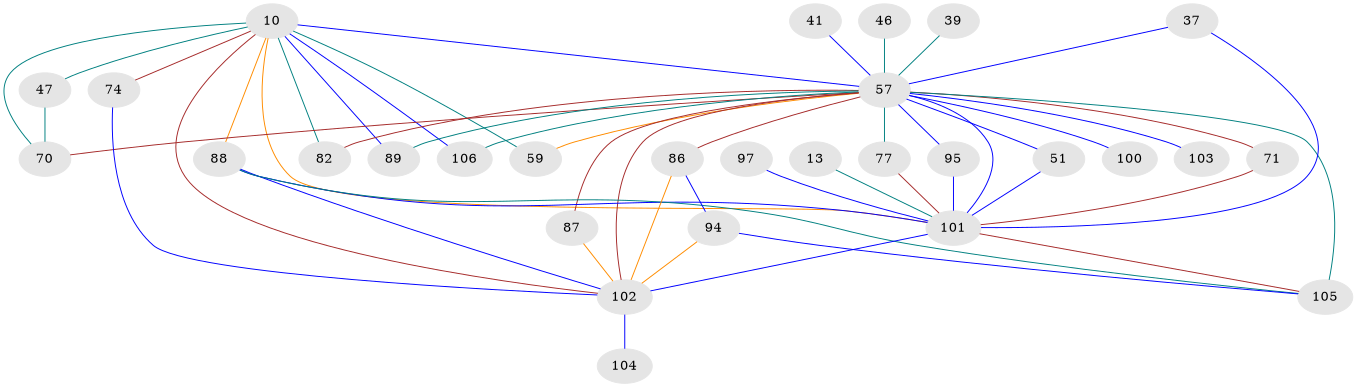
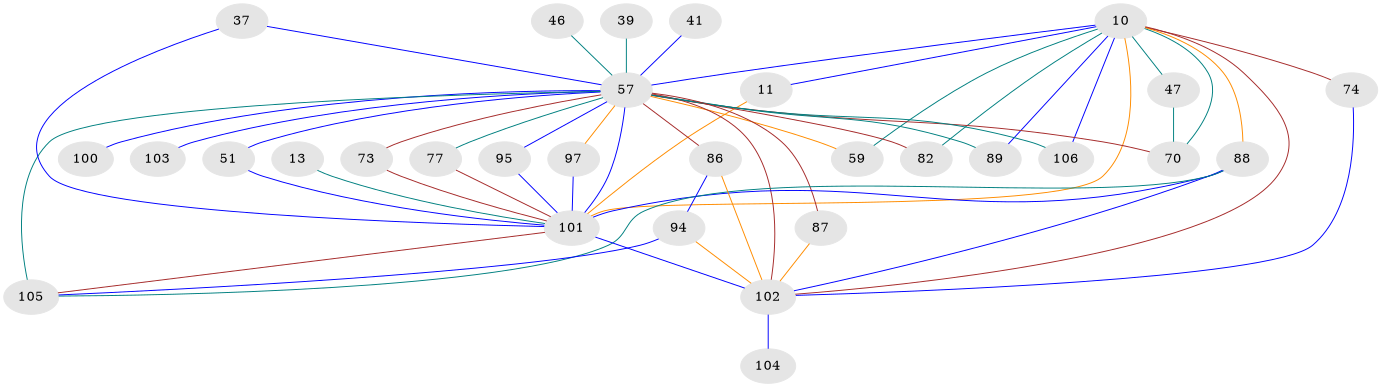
  graph {
    node [color=gray90 style=filled]
    edge [color=blue]
    10 [super="+8"]
+   11
    47
    57 [super="+36+2+9"]
    59
    70 [super="+66+38"]
    74 [super="+24"]
    82
    88 [super="+84"]
    89 [super="+52"]
    101 [super="+79+69+63+99"]
    102 [super="+80+45+73+96+91+98"]
    106 [super="+90+48"]
    51
-   71
+   71 [label=73]
    77 [super="+72+76"]
    86 [super="+61+81"]
    87
    95 [super="+55"]
    97
    100
    103
    105 [super="+93+85"]
    104 [super="+43"]
    13
    37
    39
    41
    46
    94 [super="+75"]
+   10 -- 11
    10 -- 47 [color=teal weight=2]
    10 -- 57 [weight=8]
    10 -- 59 [color=teal]
    10 -- 70 [color=teal weight=2]
    10 -- 74 [color=brown weight=2]
    10 -- 82 [color=teal]
    10 -- 88 [color=darkorange]
    10 -- 89
    10 -- 101 [color=darkorange weight=7]
    10 -- 102 [color=brown weight=9]
    10 -- 106 [weight=3]
+   11 -- 101 [color=darkorange]
    47 -- 70 [color=teal]
    57 -- 59 [color=darkorange]
    57 -- 70 [color=brown weight=2]
    57 -- 82 [color=brown]
    57 -- 89 [color=teal weight=2]
    57 -- 101 [weight=16]
    57 -- 102 [color=brown weight=15]
    57 -- 106 [color=teal]
    57 -- 51 [weight=2]
    57 -- 71 [color=brown]
    57 -- 77 [color=teal weight=9]
    57 -- 86 [color=brown weight=7]
    57 -- 87 [color=brown]
    57 -- 95 [weight=3]
+   57 -- 97 [color=darkorange]
    57 -- 100 [weight=2]
    57 -- 103 [weight=2]
    57 -- 105 [color=teal weight=7]
    74 -- 102
    88 -- 101
    88 -- 102
    88 -- 105 [color=teal]
    101 -- 102 [weight=9]
    101 -- 105 [color=brown weight=3]
    102 -- 104
    51 -- 101 [weight=2]
    71 -- 101 [color=brown]
    77 -- 101 [color=brown]
    86 -- 102 [color=darkorange weight=2]
    86 -- 94
    87 -- 102 [color=darkorange]
    95 -- 101 [weight=2]
    97 -- 101
    13 -- 101 [color=teal weight=3]
    37 -- 57
    37 -- 101
    39 -- 57 [color=teal weight=2]
    41 -- 57
    46 -- 57 [color=teal weight=2]
    94 -- 102 [color=darkorange]
    94 -- 105
  }
